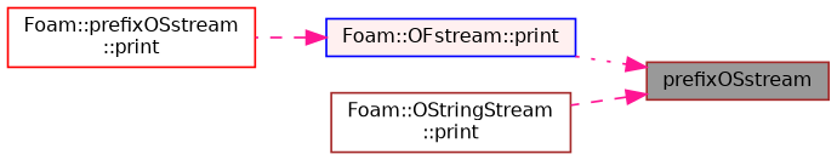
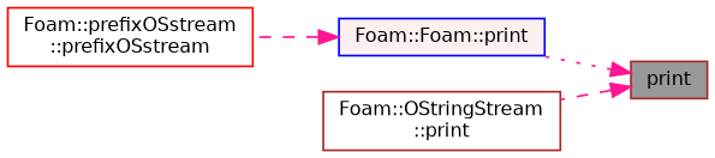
  digraph {
    rankdir=RL
    node [color=brown fillcolor=white fontname=Helvetica fontsize=10 shape=box style=filled]
    edge [color=deeppink dir=back fontname=Helvetica fontsize=10 labelfontname=Helvetica labelfontsize=10 style=dashed]
-   n1 [fillcolor=grey60 fontcolor=black height=0.2 label=prefixOSstream width=0.4]
-   n2 [color=blue fillcolor="#FFF0F0" height=0.2 label="Foam::OFstream::print" width=0.4]
+   n1 [fillcolor=grey60 fontcolor=black height=0.2 label=print width=0.4]
+   n2 [color=blue fillcolor="#FFF0F0" height=0.2 label="Foam::Foam::print" width=0.4]
    n3 [height=0.2 label="Foam::OStringStream\l::print" width=0.4]
-   n4 [color=red height=0.2 label="Foam::prefixOSstream\l::print" width=0.4]
+   n4 [color=red height=0.2 label="Foam::prefixOSstream\l::prefixOSstream" width=0.4]
    n1 -> n2 [style=dotted]
    n1 -> n3
    n2 -> n4
  }
